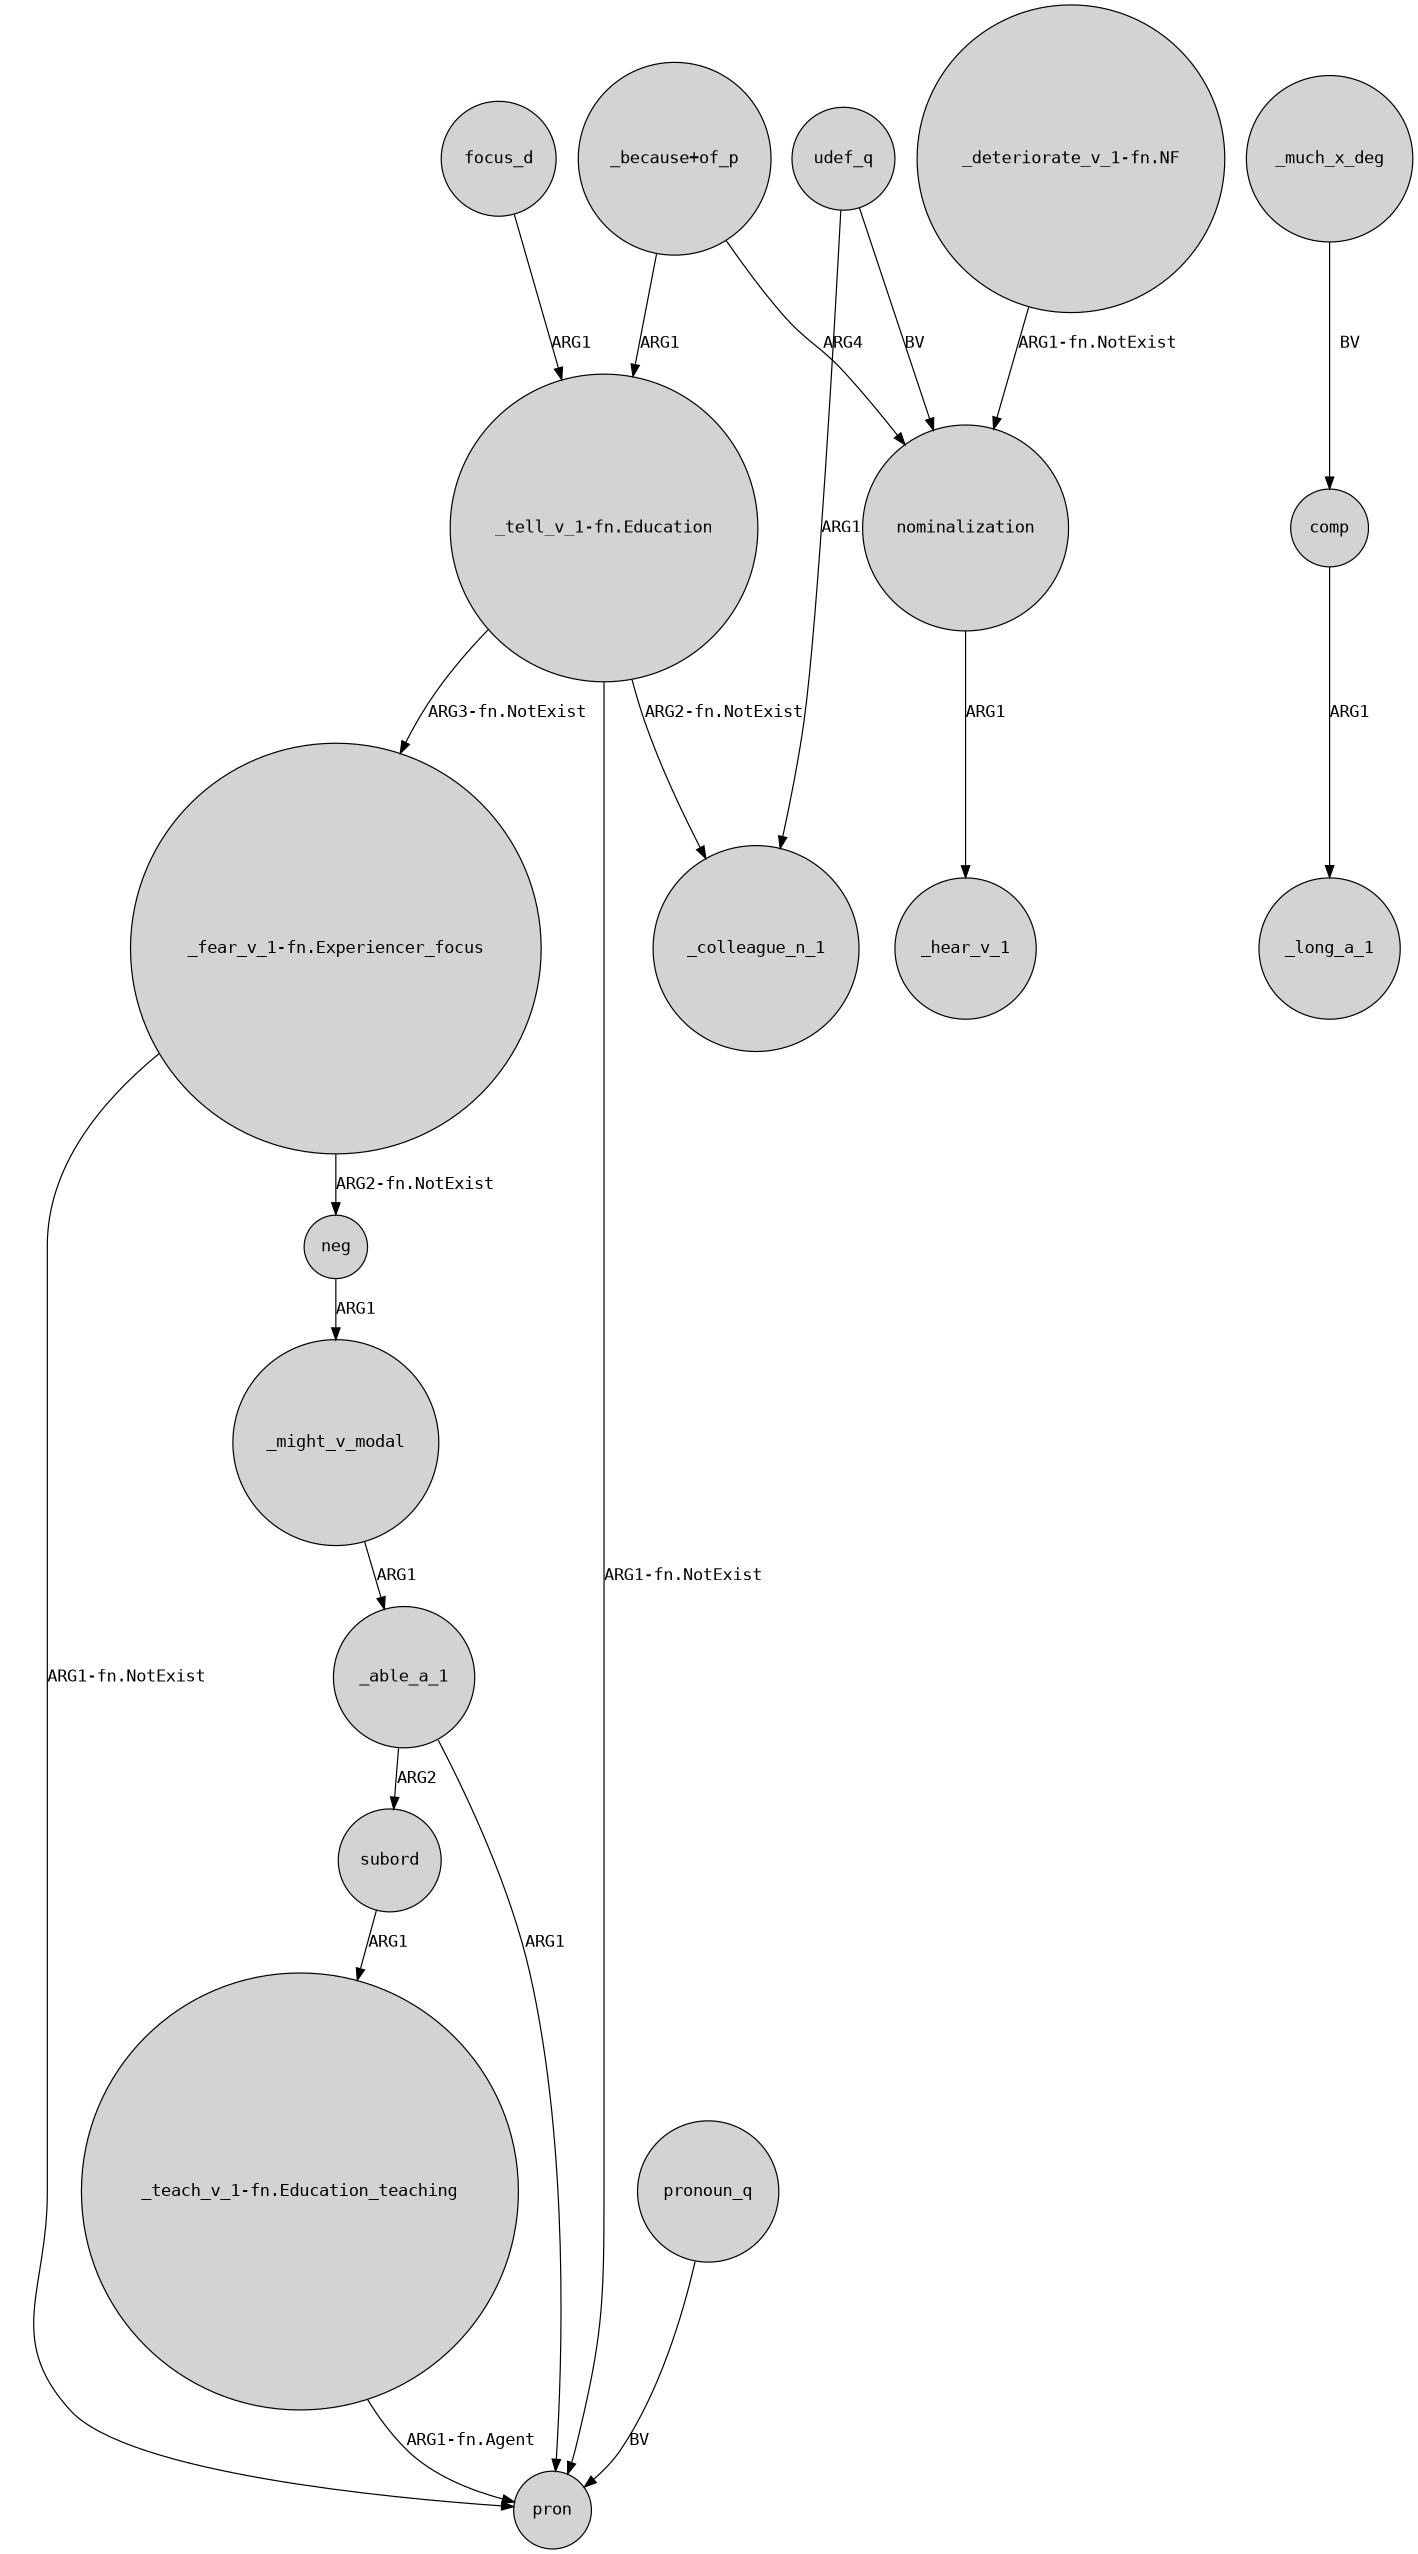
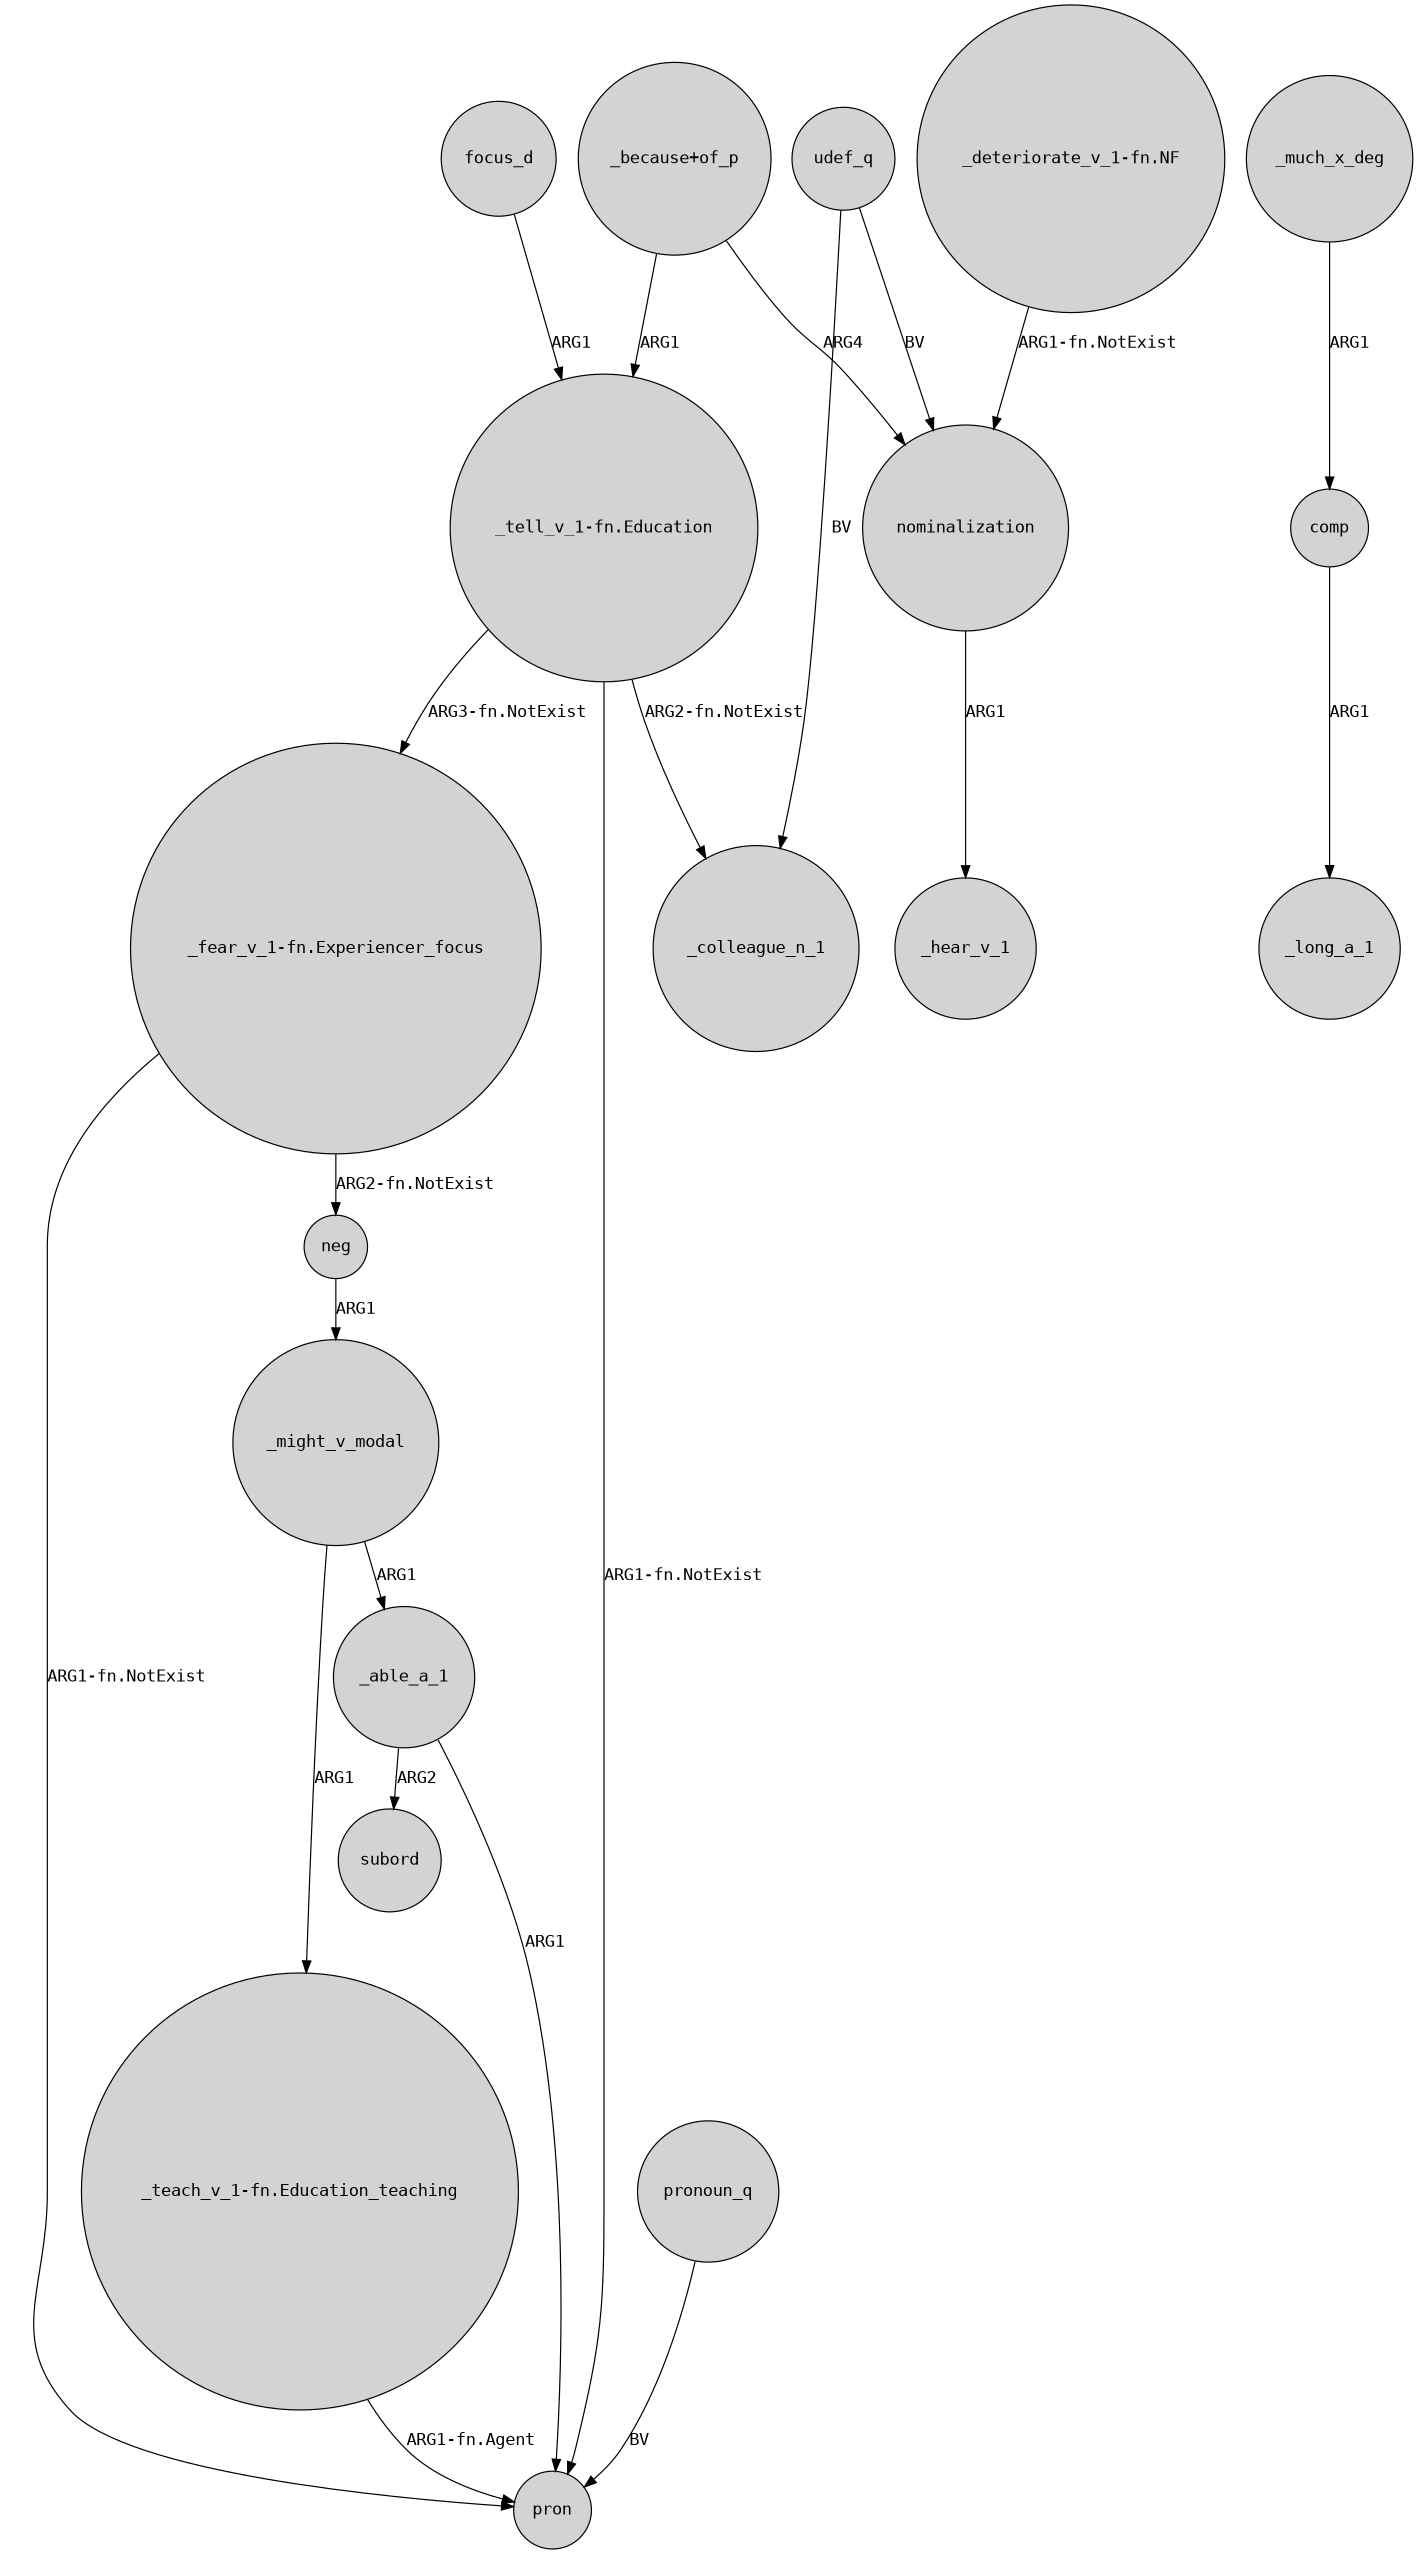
  digraph {
    fontname="DejaVu Sans Mono"
    node [fontname="DejaVu Sans Mono" shape=circle style=filled]
    edge [fontname="DejaVu Sans Mono"]
    "_fear_v_1-fn.Experiencer_focus"
    pron
    neg
    _might_v_modal
    n5 [label="_tell_v_1-fn.Education"]
    _colleague_n_1
    comp
    _long_a_1
    nominalization
    _hear_v_1
    "_deteriorate_v_1-fn.NF"
    subord
    "_teach_v_1-fn.Education_teaching"
    _able_a_1
    focus_d
    "_because+of_p"
    pronoun_q
    udef_q
    _much_x_deg
    "_fear_v_1-fn.Experiencer_focus" -> pron [label="ARG1-fn.NotExist"]
    "_fear_v_1-fn.Experiencer_focus" -> neg [label="ARG2-fn.NotExist"]
    neg -> _might_v_modal [label=ARG1]
    _might_v_modal -> _able_a_1 [label=ARG1]
    n5 -> "_fear_v_1-fn.Experiencer_focus" [label="ARG3-fn.NotExist"]
    n5 -> pron [label="ARG1-fn.NotExist"]
    n5 -> _colleague_n_1 [label="ARG2-fn.NotExist"]
    comp -> _long_a_1 [label=ARG1]
    nominalization -> _hear_v_1 [label=ARG1]
    "_deteriorate_v_1-fn.NF" -> nominalization [label="ARG1-fn.NotExist"]
-   subord -> "_teach_v_1-fn.Education_teaching" [label=ARG1]
+   _might_v_modal -> "_teach_v_1-fn.Education_teaching" [label=ARG1]
    "_teach_v_1-fn.Education_teaching" -> pron [label="ARG1-fn.Agent"]
    _able_a_1 -> pron [label=ARG1]
    _able_a_1 -> subord [label=ARG2]
    focus_d -> n5 [label=ARG1]
    "_because+of_p" -> n5 [label=ARG1]
    "_because+of_p" -> nominalization [label=ARG4]
    pronoun_q -> pron [label=BV]
-   udef_q -> _colleague_n_1 [label=ARG1]
+   udef_q -> _colleague_n_1 [label=BV]
    udef_q -> nominalization [label=BV]
-   _much_x_deg -> comp [label=BV]
+   _much_x_deg -> comp [label=ARG1]
  }
